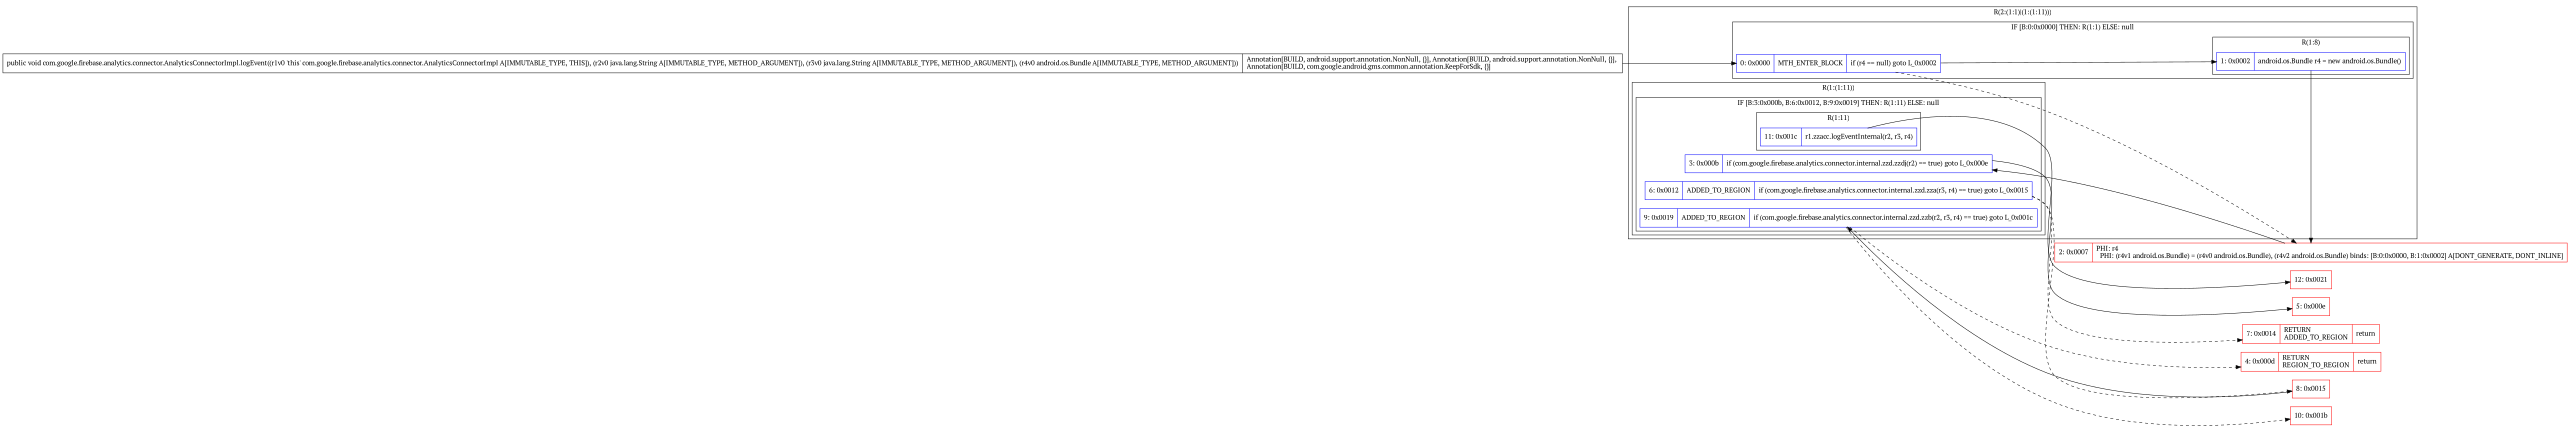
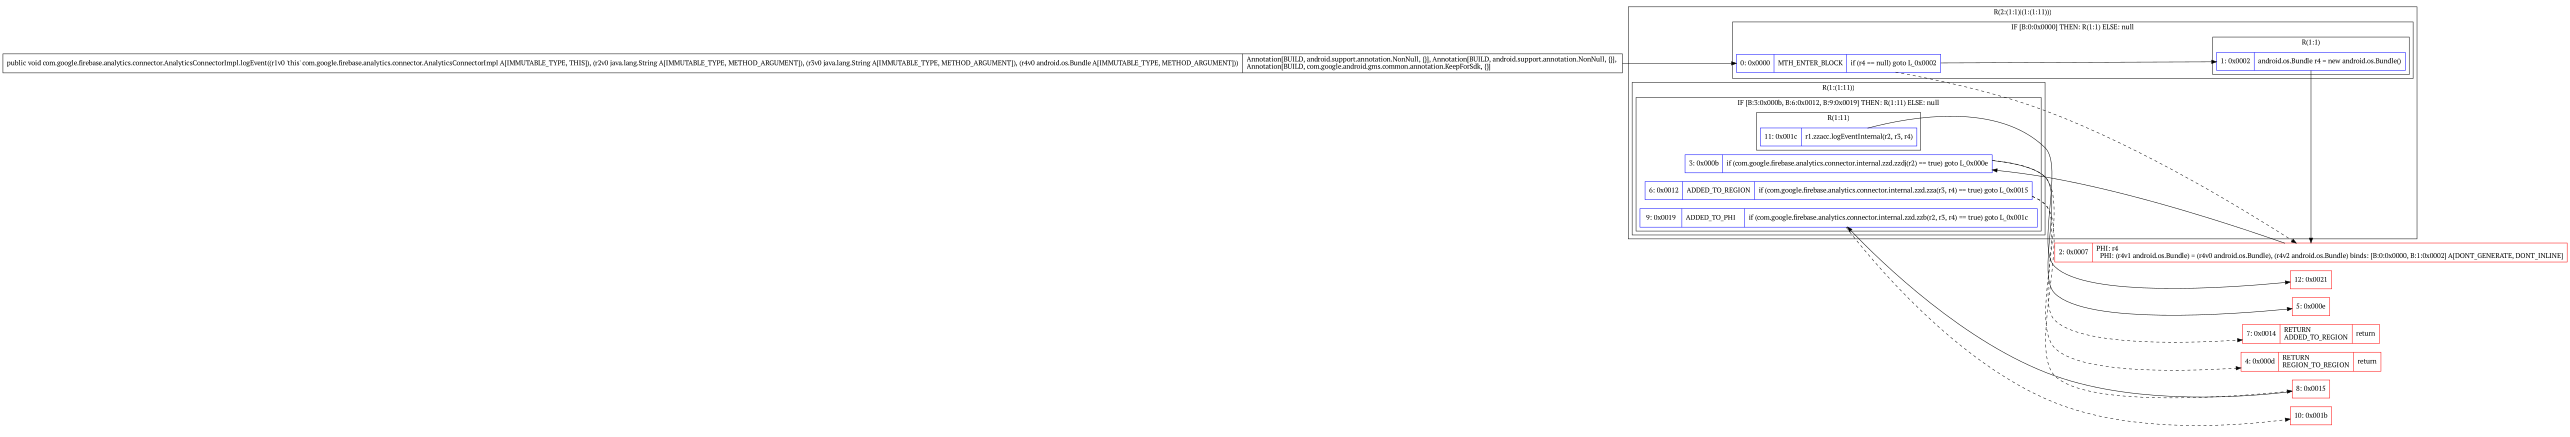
  digraph {
    fontname="PT Serif"
    rankdir=LR
    node [color=red fontname="PT Serif" shape=record]
    edge [fontname="PT Serif"]
    n1 [color=blue label="{1\:\ 0x0002|android.os.Bundle r4 = new android.os.Bundle()\l}"]
    n2 [color=blue label="{0\:\ 0x0000|MTH_ENTER_BLOCK\l|if (r4 == null) goto L_0x0002\l}"]
    n3 [color=blue label="{11\:\ 0x001c|r1.zzacc.logEventInternal(r2, r3, r4)\l}"]
    n4 [color=blue label="{3\:\ 0x000b|if (com.google.firebase.analytics.connector.internal.zzd.zzdj(r2) == true) goto L_0x000e\l}"]
    n5 [color=blue label="{6\:\ 0x0012|ADDED_TO_REGION\l|if (com.google.firebase.analytics.connector.internal.zzd.zza(r3, r4) == true) goto L_0x0015\l}"]
-   n6 [color=blue label="{9\:\ 0x0019|ADDED_TO_REGION\l|if (com.google.firebase.analytics.connector.internal.zzd.zzb(r2, r3, r4) == true) goto L_0x001c\l}"]
+   n6 [color=blue label="{9\:\ 0x0019|ADDED_TO_PHI\l|if (com.google.firebase.analytics.connector.internal.zzd.zzb(r2, r3, r4) == true) goto L_0x001c\l}"]
    n7 [label="{2\:\ 0x0007|PHI: r4 \l  PHI: (r4v1 android.os.Bundle) = (r4v0 android.os.Bundle), (r4v2 android.os.Bundle) binds: [B:0:0x0000, B:1:0x0002] A[DONT_GENERATE, DONT_INLINE]\l}"]
    n8 [label="{12\:\ 0x0021}"]
    n9 [label="{4\:\ 0x000d|RETURN\lREGION_TO_REGION\l|return\l}"]
    n10 [label="{5\:\ 0x000e}"]
    n11 [label="{7\:\ 0x0014|RETURN\lADDED_TO_REGION\l|return\l}"]
    n12 [label="{8\:\ 0x0015}"]
    n13 [label="{10\:\ 0x001b}"]
    n14 [label="{public void com.google.firebase.analytics.connector.AnalyticsConnectorImpl.logEvent((r1v0 'this' com.google.firebase.analytics.connector.AnalyticsConnectorImpl A[IMMUTABLE_TYPE, THIS]), (r2v0 java.lang.String A[IMMUTABLE_TYPE, METHOD_ARGUMENT]), (r3v0 java.lang.String A[IMMUTABLE_TYPE, METHOD_ARGUMENT]), (r4v0 android.os.Bundle A[IMMUTABLE_TYPE, METHOD_ARGUMENT]))  | Annotation[BUILD, android.support.annotation.NonNull, \{\}], Annotation[BUILD, android.support.annotation.NonNull, \{\}], \lAnnotation[BUILD, com.google.android.gms.common.annotation.KeepForSdk, \{\}]\l}" color=""]
    subgraph cluster_1 {
      label="R(2:(1:1)|(1:(1:11)))"
      subgraph cluster_2 {
        label="IF [B:0:0x0000] THEN: R(1:1) ELSE: null"
        n2
        subgraph cluster_3 {
-         label="R(1:8)"
+         label="R(1:1)"
          n1
        }
      }
      subgraph cluster_4 {
        label="R(1:(1:11))"
        subgraph cluster_5 {
          label="IF [B:3:0x000b, B:6:0x0012, B:9:0x0019] THEN: R(1:11) ELSE: null"
          n4
          n5
          n6
          subgraph cluster_6 {
            label="R(1:11)"
            n3
          }
        }
      }
    }
    n1 -> n7
    n2 -> n1
    n2 -> n7 [style=dashed]
    n3 -> n8
-   n6 -> n9 [style=dashed]
+   n4 -> n9 [style=dashed]
    n4 -> n10
    n5 -> n11 [style=dashed]
    n5 -> n12 [style=dashed]
    n6 -> n13 [style=dashed]
    n7 -> n4
    n12 -> n6
    n14 -> n2
  }
